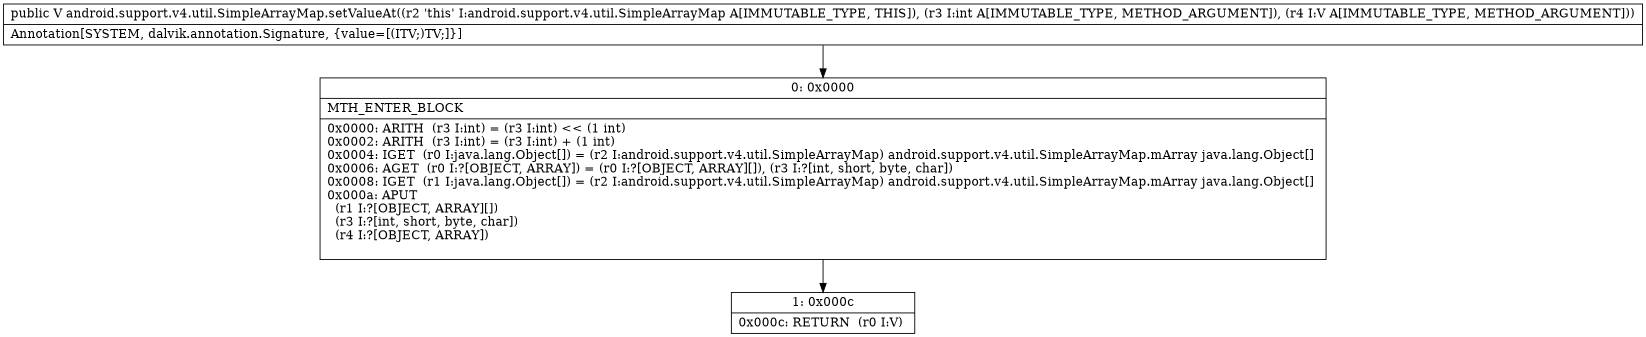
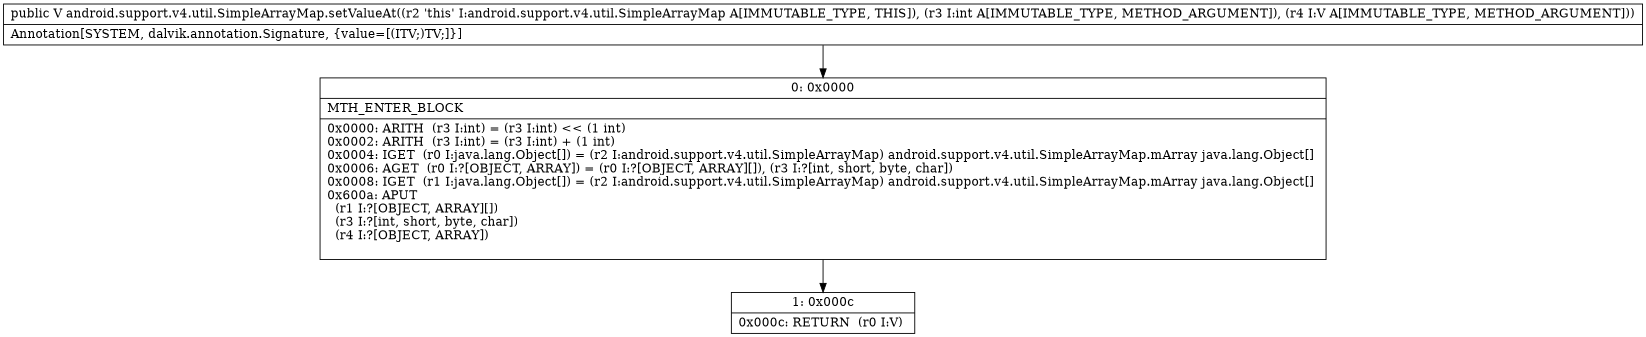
  digraph {
    node [shape=record]
-   n1 [label="{0\:\ 0x0000|MTH_ENTER_BLOCK\l|0x0000: ARITH  (r3 I:int) = (r3 I:int) \<\< (1 int) \l0x0002: ARITH  (r3 I:int) = (r3 I:int) + (1 int) \l0x0004: IGET  (r0 I:java.lang.Object[]) = (r2 I:android.support.v4.util.SimpleArrayMap) android.support.v4.util.SimpleArrayMap.mArray java.lang.Object[] \l0x0006: AGET  (r0 I:?[OBJECT, ARRAY]) = (r0 I:?[OBJECT, ARRAY][]), (r3 I:?[int, short, byte, char]) \l0x0008: IGET  (r1 I:java.lang.Object[]) = (r2 I:android.support.v4.util.SimpleArrayMap) android.support.v4.util.SimpleArrayMap.mArray java.lang.Object[] \l0x000a: APUT  \l  (r1 I:?[OBJECT, ARRAY][])\l  (r3 I:?[int, short, byte, char])\l  (r4 I:?[OBJECT, ARRAY])\l \l}"]
+   n1 [label="{0\:\ 0x0000|MTH_ENTER_BLOCK\l|0x0000: ARITH  (r3 I:int) = (r3 I:int) \<\< (1 int) \l0x0002: ARITH  (r3 I:int) = (r3 I:int) + (1 int) \l0x0004: IGET  (r0 I:java.lang.Object[]) = (r2 I:android.support.v4.util.SimpleArrayMap) android.support.v4.util.SimpleArrayMap.mArray java.lang.Object[] \l0x0006: AGET  (r0 I:?[OBJECT, ARRAY]) = (r0 I:?[OBJECT, ARRAY][]), (r3 I:?[int, short, byte, char]) \l0x0008: IGET  (r1 I:java.lang.Object[]) = (r2 I:android.support.v4.util.SimpleArrayMap) android.support.v4.util.SimpleArrayMap.mArray java.lang.Object[] \l0x600a: APUT  \l  (r1 I:?[OBJECT, ARRAY][])\l  (r3 I:?[int, short, byte, char])\l  (r4 I:?[OBJECT, ARRAY])\l \l}"]
    n2 [label="{1\:\ 0x000c|0x000c: RETURN  (r0 I:V) \l}"]
    n3 [label="{public V android.support.v4.util.SimpleArrayMap.setValueAt((r2 'this' I:android.support.v4.util.SimpleArrayMap A[IMMUTABLE_TYPE, THIS]), (r3 I:int A[IMMUTABLE_TYPE, METHOD_ARGUMENT]), (r4 I:V A[IMMUTABLE_TYPE, METHOD_ARGUMENT]))  | Annotation[SYSTEM, dalvik.annotation.Signature, \{value=[(ITV;)TV;]\}]\l}"]
    n1 -> n2
    n3 -> n1
  }
